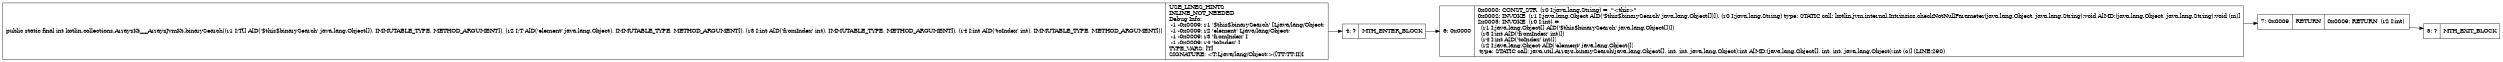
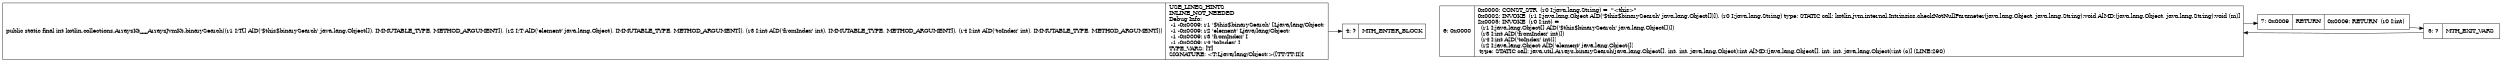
  digraph {
    rankdir=LR
    node [shape=record]
    n1 [label="{4\:\ ?|MTH_ENTER_BLOCK\l}"]
    n2 [label="{6\:\ 0x0000|0x0000: CONST_STR  (r0 I:java.lang.String) =  \"\<this\>\" \l0x0002: INVOKE  (r1 I:java.lang.Object A[D('$this$binarySearch' java.lang.Object[])]), (r0 I:java.lang.String) type: STATIC call: kotlin.jvm.internal.Intrinsics.checkNotNullParameter(java.lang.Object, java.lang.String):void A[MD:(java.lang.Object, java.lang.String):void (m)]\l2x0005: INVOKE  (r0 I:int) = \l  (r1 I:java.lang.Object[] A[D('$this$binarySearch' java.lang.Object[])])\l  (r3 I:int A[D('fromIndex' int)])\l  (r4 I:int A[D('toIndex' int)])\l  (r2 I:java.lang.Object A[D('element' java.lang.Object)])\l type: STATIC call: java.util.Arrays.binarySearch(java.lang.Object[], int, int, java.lang.Object):int A[MD:(java.lang.Object[], int, int, java.lang.Object):int (c)] (LINE:290)\l}"]
-   n3 [label="{7\:\ 0x0009|RETURN\l|0x0009: RETURN  (r2 I:int) \l}"]
-   n4 [label="{5\:\ ?|MTH_EXIT_BLOCK\l}"]
+   n3 [label="{7\:\ 0x0009|RETURN\l|0x0009: RETURN  (r0 I:int) \l}"]
+   n4 [label="{5\:\ ?|MTH_EXIT_VARS\l}"]
    n5 [label="{public static final int kotlin.collections.ArraysKt___ArraysJvmKt.binarySearch((r1 I:T[] A[D('$this$binarySearch' java.lang.Object[]), IMMUTABLE_TYPE, METHOD_ARGUMENT]), (r2 I:T A[D('element' java.lang.Object), IMMUTABLE_TYPE, METHOD_ARGUMENT]), (r3 I:int A[D('fromIndex' int), IMMUTABLE_TYPE, METHOD_ARGUMENT]), (r4 I:int A[D('toIndex' int), IMMUTABLE_TYPE, METHOD_ARGUMENT]))  | USE_LINES_HINTS\lINLINE_NOT_NEEDED\lDebug Info:\l  \-1 \-0x0009: r1 '$this$binarySearch' [Ljava\/lang\/Object;\l  \-1 \-0x0009: r2 'element' Ljava\/lang\/Object;\l  \-1 \-0x0009: r3 'fromIndex' I\l  \-1 \-0x0009: r4 'toIndex' I\lTYPE_VARS: [T]\lSIGNATURE: \<T:Ljava\/lang\/Object;\>([TT;TT;II)I\l}"]
-   n1 -> n2
+   n4 -> n2
    n2 -> n3
    n3 -> n4
    n5 -> n1
  }
